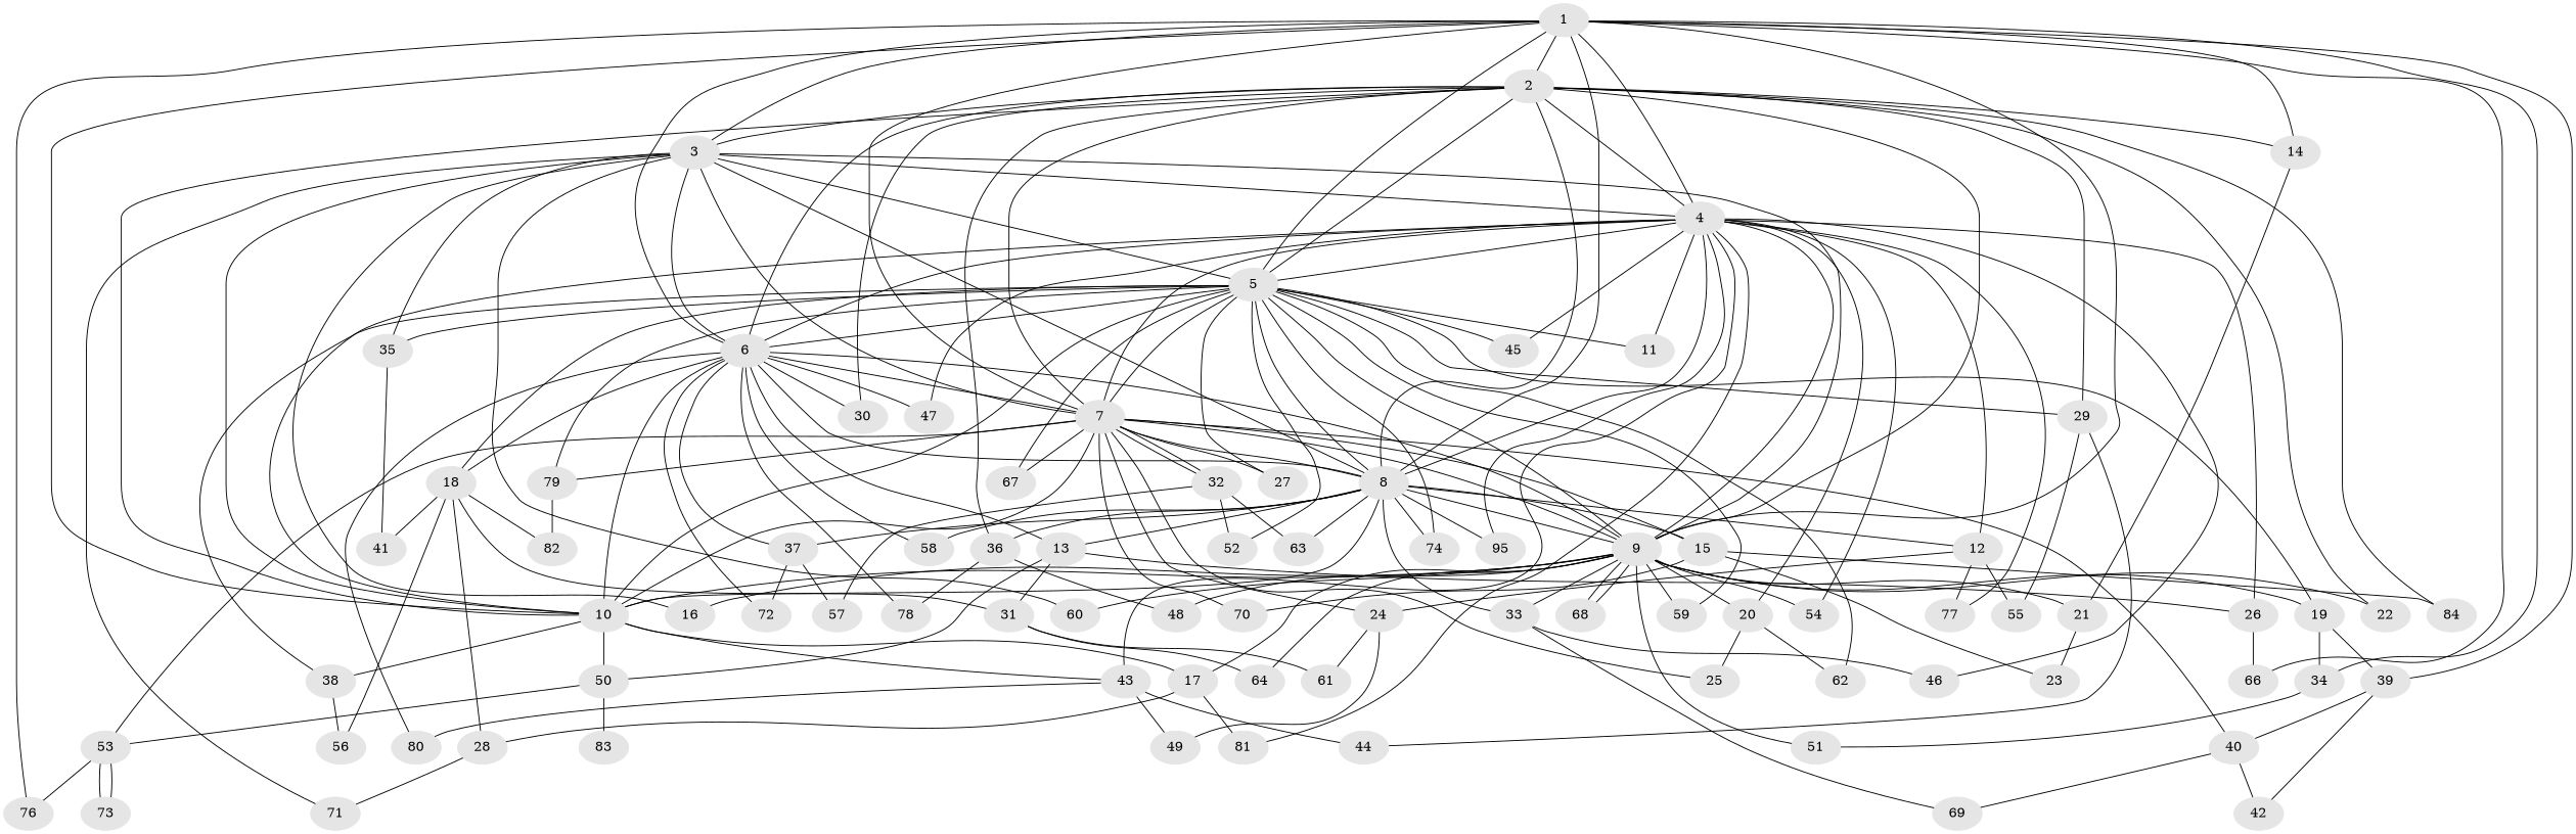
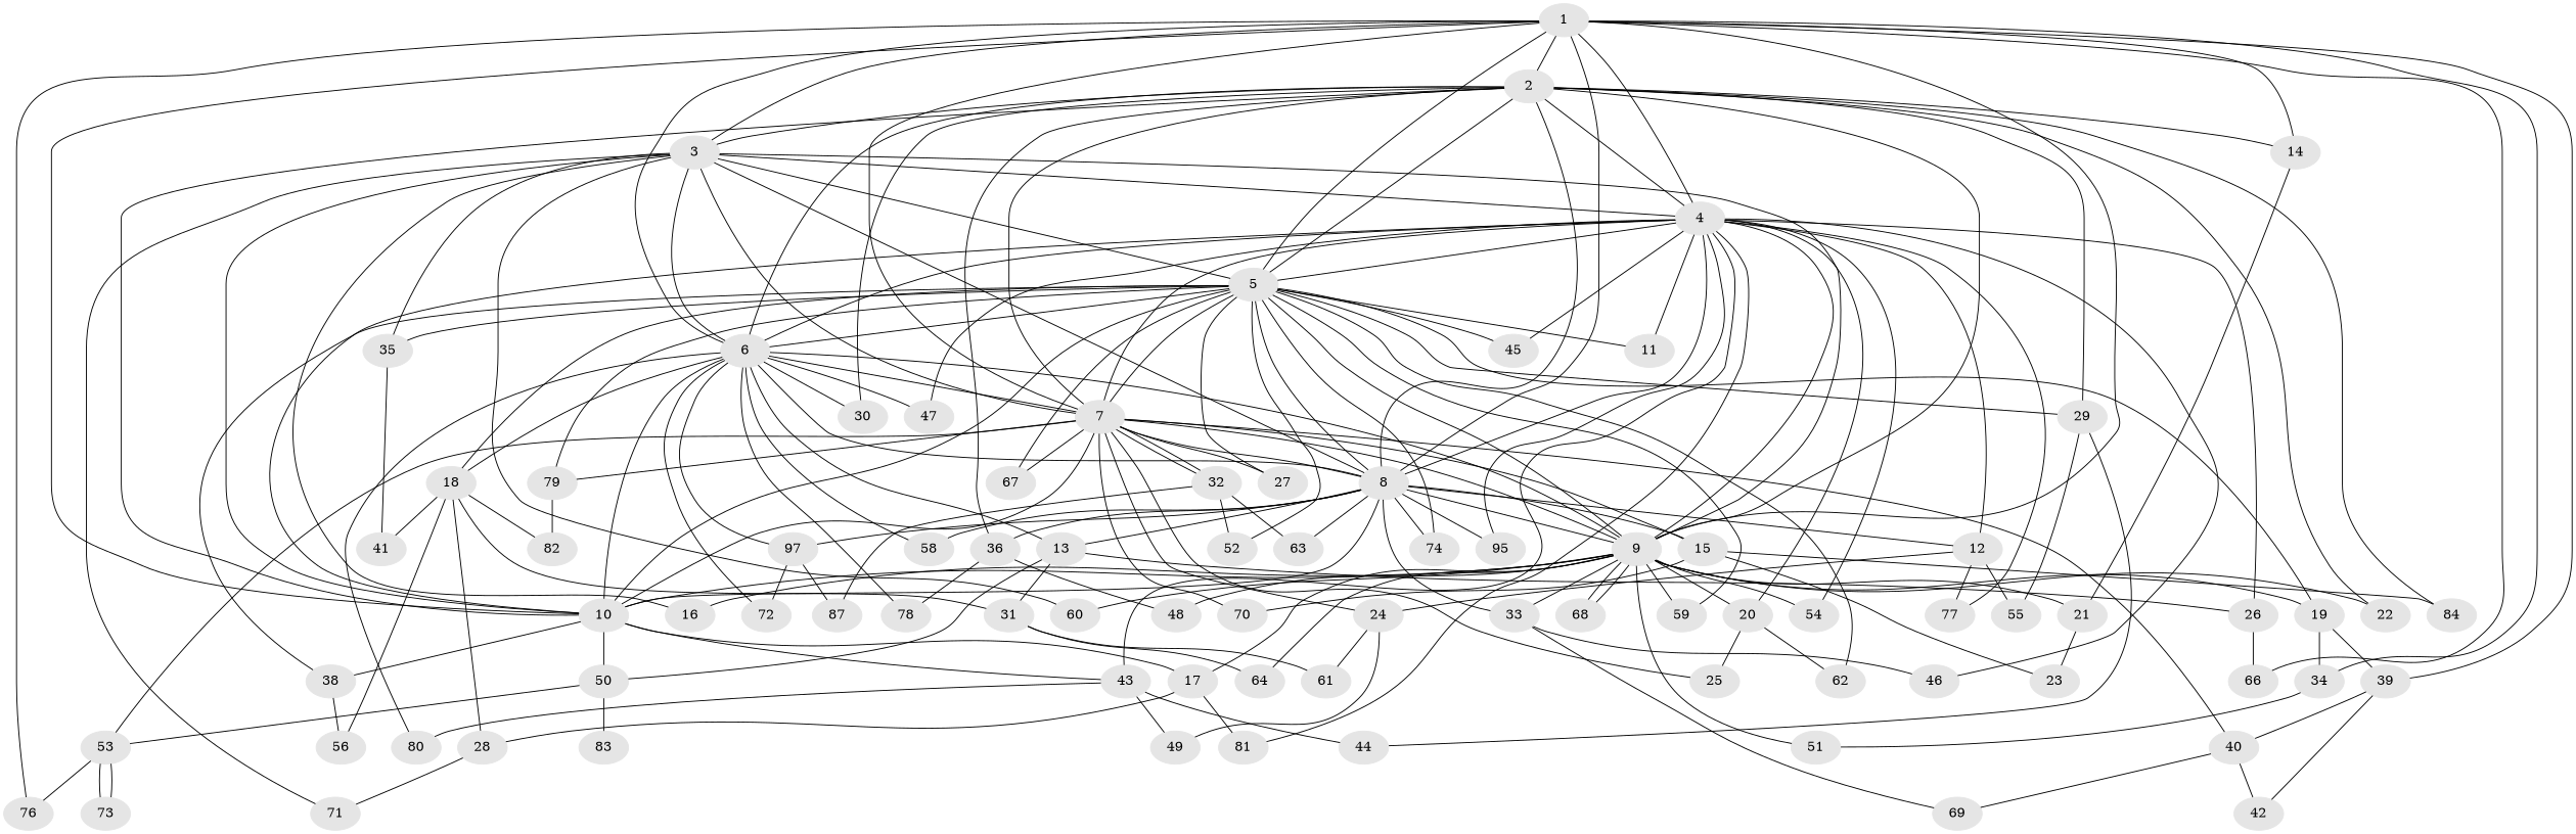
  graph {
    node [color=gray90 style=filled]
    1
    2
    3
    4
    5
    6
    7
    8
    9
    10
    14
    34
    39
    66
    76
    22
    29
    30
    36
    84
    16
    35
    60
    71
    11
    12
    20
    26
    43
    45
    46
    47
    54
    n34 [label=95]
    77
    81
    18
    19
    27
    38
    52
    59
    62
    67
    74
    79
    13
-   37
+   37 [label=97]
    58
    72
    78
    80
    15
    24
    25
    32
    40
    53
    70
    33
    63
    17
    21
    48
    51
    64
    68
    50
    42
    55
    44
    41
    49
    31
    28
    56
    82
-   57
+   57 [label=87]
    23
    61
    69
    73
    83
    1 -- 2
    1 -- 3
    1 -- 4
    1 -- 5
    1 -- 6
    1 -- 7
    1 -- 8
    1 -- 9
    1 -- 10
    1 -- 14
    1 -- 34
    1 -- 39
    1 -- 66
    1 -- 76
    2 -- 3
    2 -- 4
    2 -- 5
    2 -- 6
    2 -- 7
    2 -- 8
    2 -- 9
    2 -- 10
    2 -- 14
    2 -- 22
    2 -- 29
    2 -- 30
    2 -- 36
    2 -- 84
    3 -- 4
    3 -- 5
    3 -- 6
    3 -- 7
    3 -- 8
    3 -- 9
    3 -- 10
    3 -- 16
    3 -- 35
    3 -- 60
    3 -- 71
    4 -- 5
    4 -- 6
    4 -- 7
    4 -- 8
    4 -- 9
    4 -- 10
    4 -- 11
    4 -- 12
    4 -- 20
    4 -- 26
    4 -- 43
    4 -- 45
    4 -- 46
    4 -- 47
    4 -- 54
    4 -- n34
    4 -- 77
    4 -- 81
    5 -- 6
    5 -- 7
    5 -- 8
    5 -- 9
    5 -- 10
    5 -- 29
    5 -- 35
    5 -- 11
    5 -- 45
    5 -- 18
    5 -- 19
    5 -- 27
    5 -- 38
    5 -- 52
    5 -- 59
    5 -- 62
    5 -- 67
    5 -- 74
    5 -- 79
    6 -- 7
    6 -- 8
    6 -- 9
    6 -- 10
    6 -- 30
    6 -- 47
    6 -- 18
    6 -- 13
    6 -- 37
    6 -- 58
    6 -- 72
    6 -- 78
    6 -- 80
    7 -- 8
    7 -- 9
    7 -- 10
    7 -- 27
    7 -- 67
    7 -- 79
    7 -- 15
    7 -- 24
    7 -- 25
    7 -- 32
    7 -- 32
    7 -- 40
    7 -- 53
    7 -- 70
    8 -- 9
    8 -- 10
    8 -- 36
    8 -- 12
    8 -- n34
    8 -- 74
    8 -- 13
    8 -- 37
    8 -- 58
    8 -- 15
    8 -- 33
    8 -- 63
    9 -- 10
    9 -- 22
    9 -- 16
    9 -- 60
    9 -- 20
    9 -- 54
    9 -- 19
    9 -- 59
    9 -- 33
    9 -- 17
    9 -- 21
    9 -- 48
    9 -- 51
    9 -- 64
    9 -- 68
    9 -- 68
    10 -- 43
    10 -- 38
    10 -- 17
    10 -- 50
    14 -- 21
    34 -- 51
    39 -- 40
    39 -- 42
    29 -- 55
    29 -- 44
    36 -- 78
    36 -- 48
    35 -- 41
    12 -- 77
    12 -- 24
    12 -- 55
    20 -- 62
    20 -- 25
    26 -- 66
    43 -- 80
    43 -- 44
    43 -- 49
    18 -- 41
    18 -- 31
    18 -- 28
    18 -- 56
    18 -- 82
    19 -- 34
    19 -- 39
    38 -- 56
    79 -- 82
    13 -- 26
    13 -- 50
    13 -- 31
    37 -- 72
    37 -- 57
    15 -- 84
    15 -- 70
    15 -- 23
    24 -- 49
    24 -- 61
    32 -- 52
    32 -- 63
    32 -- 57
    40 -- 42
    40 -- 69
    53 -- 76
    53 -- 73
    53 -- 73
    33 -- 46
    33 -- 69
    17 -- 81
    17 -- 28
    21 -- 23
    50 -- 53
    50 -- 83
    31 -- 64
    31 -- 61
    28 -- 71
  }
